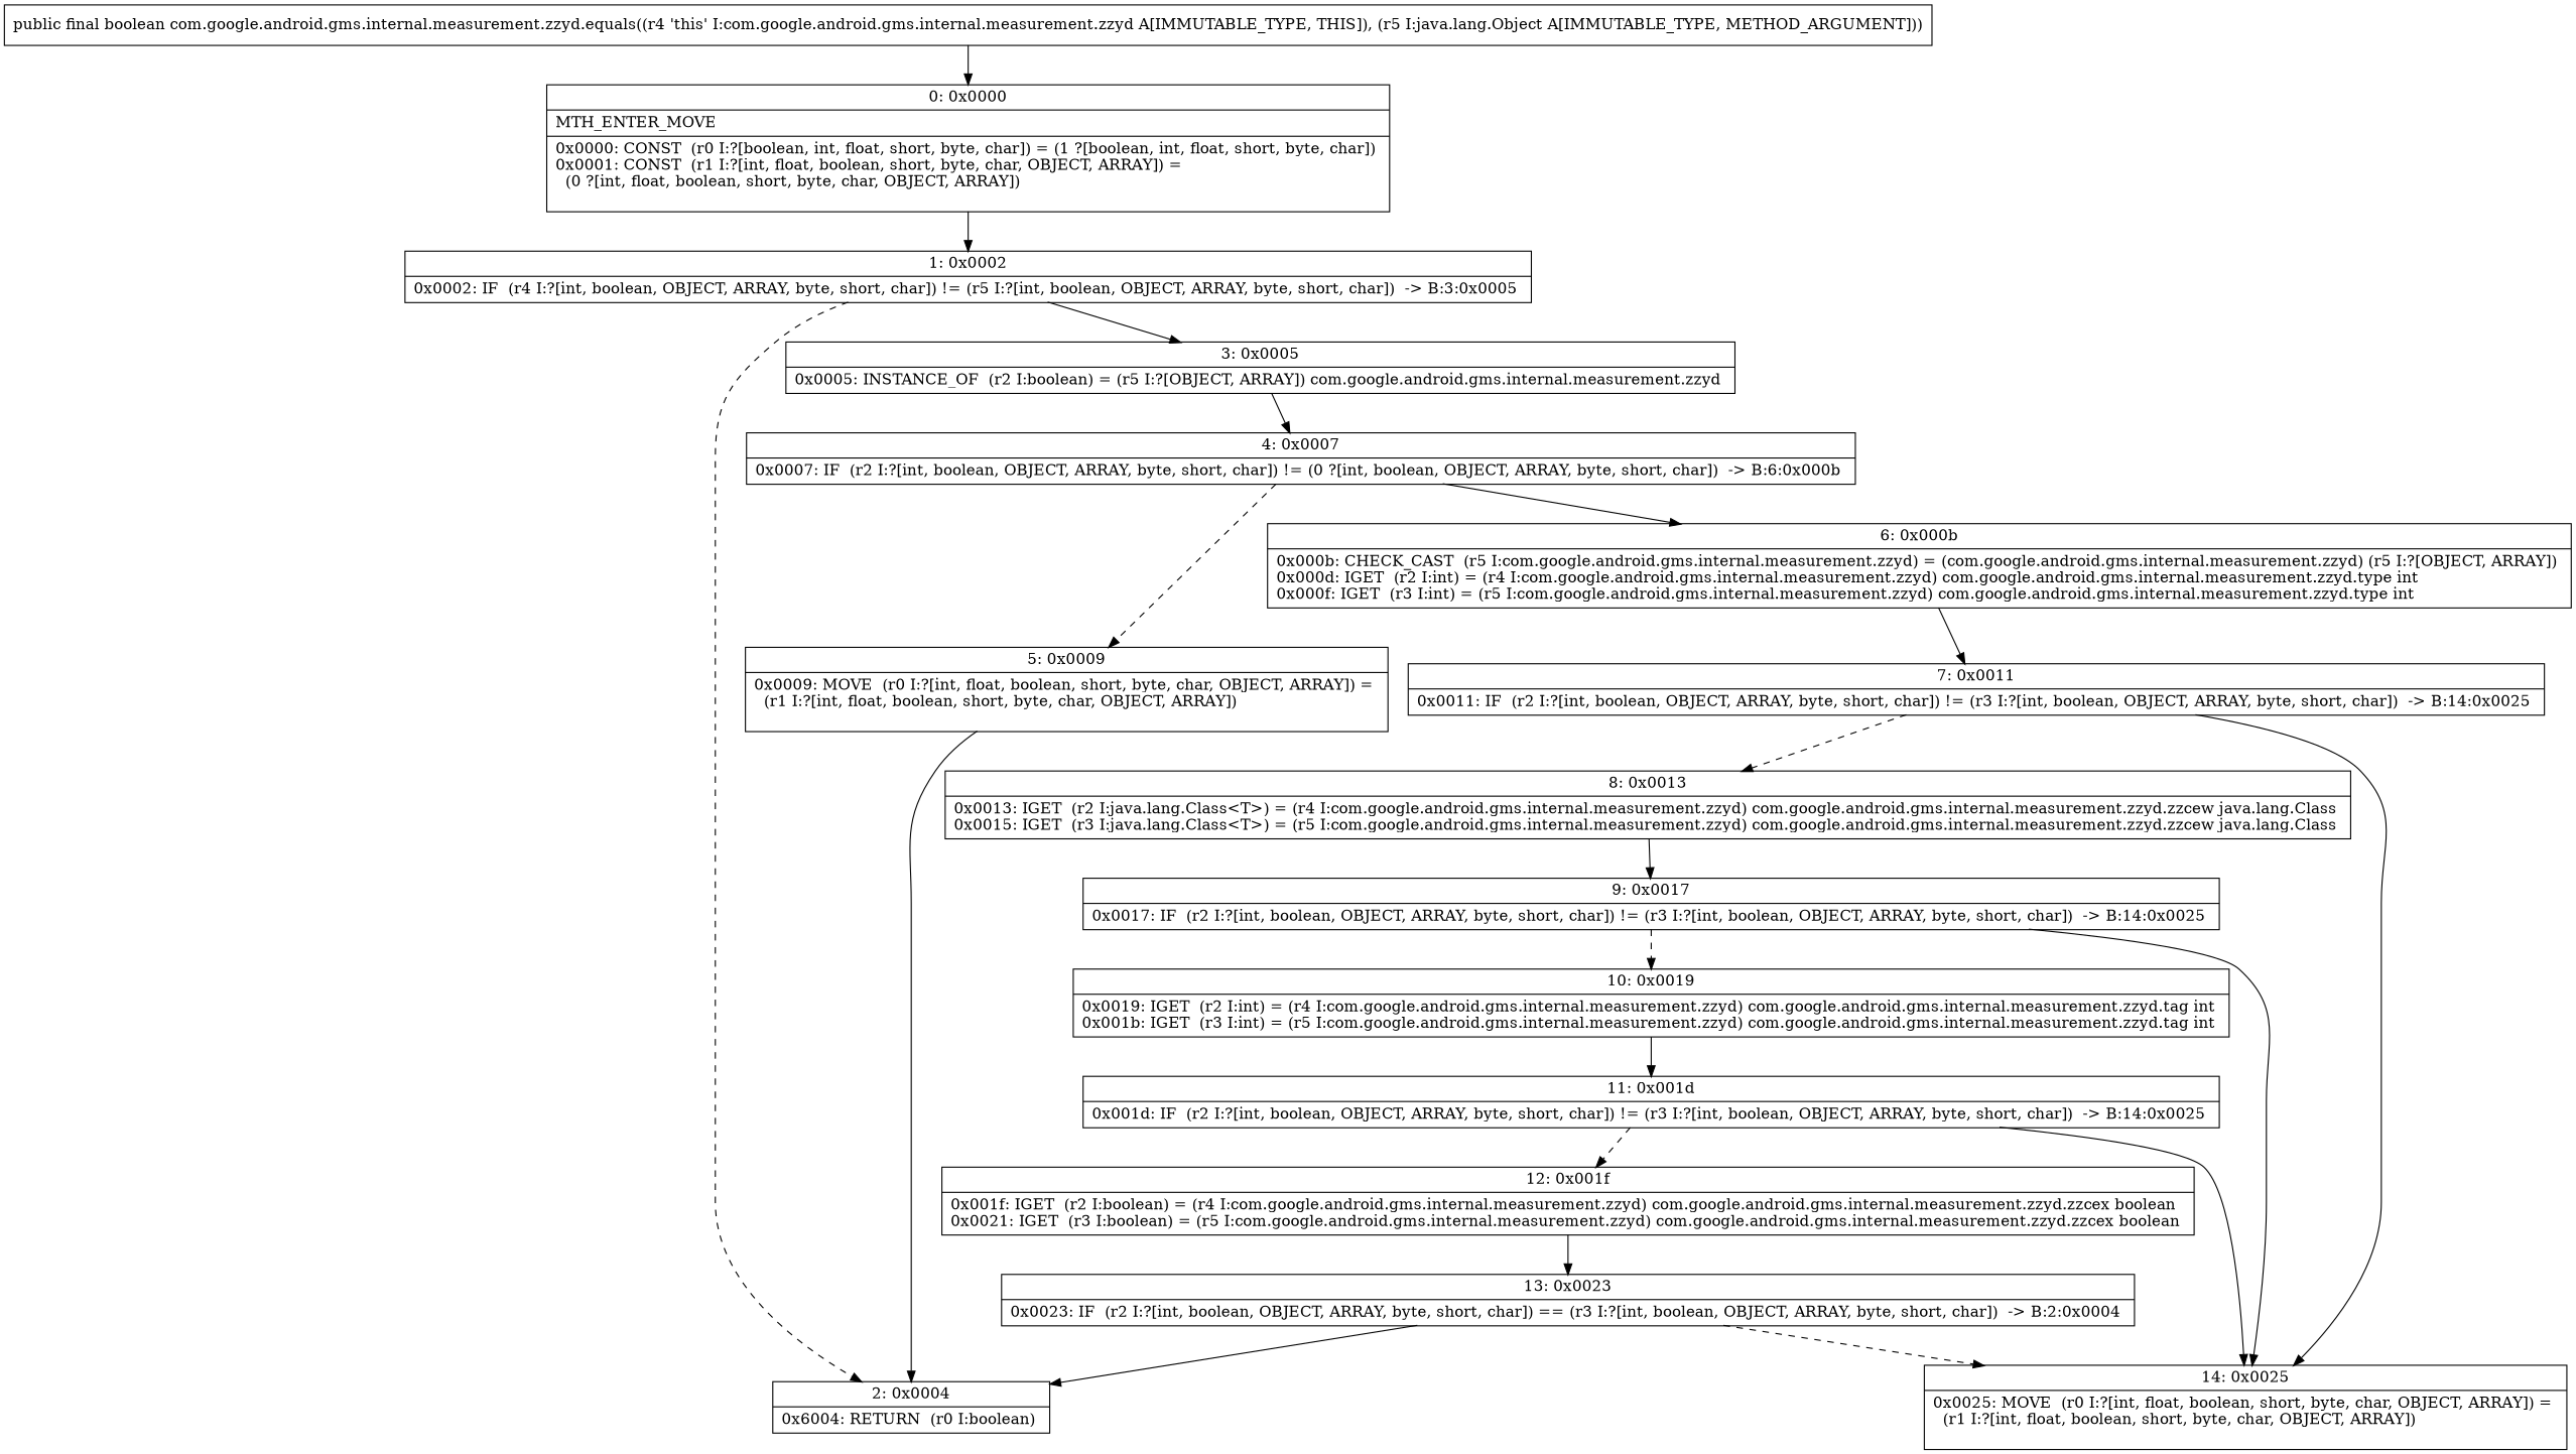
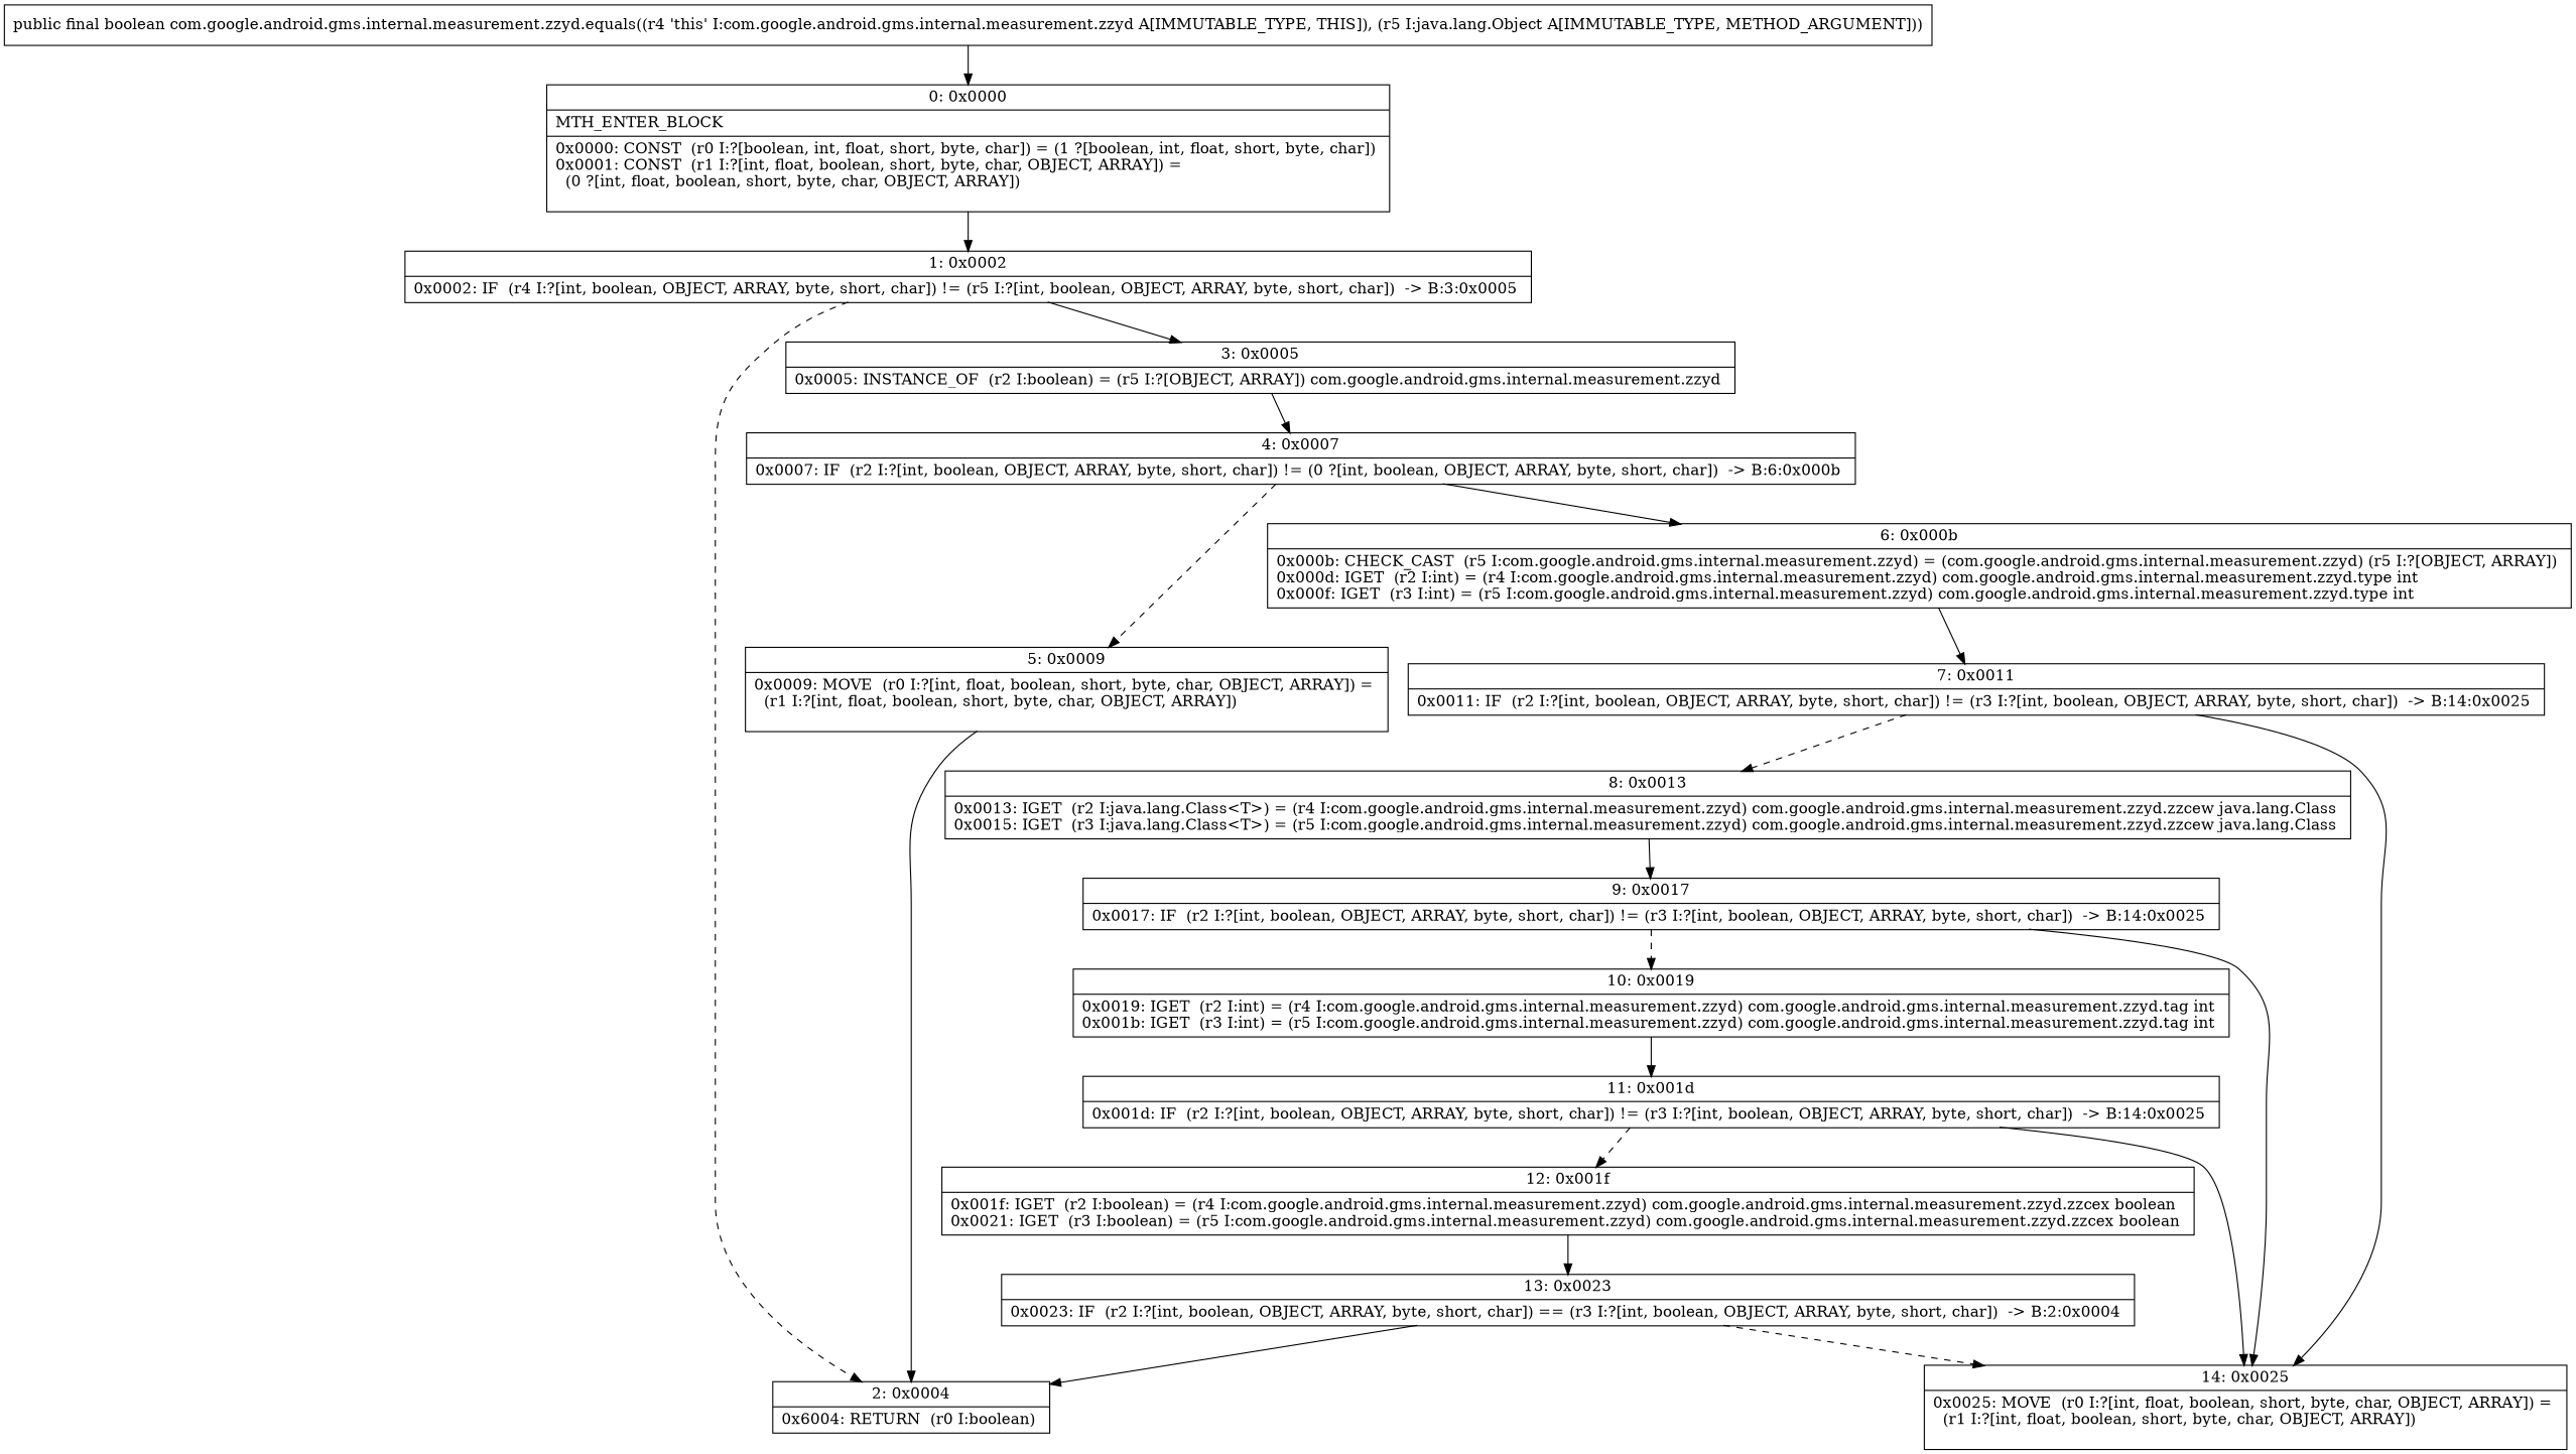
  digraph {
    node [shape=record]
-   n1 [label="{0\:\ 0x0000|MTH_ENTER_MOVE\l|0x0000: CONST  (r0 I:?[boolean, int, float, short, byte, char]) = (1 ?[boolean, int, float, short, byte, char]) \l0x0001: CONST  (r1 I:?[int, float, boolean, short, byte, char, OBJECT, ARRAY]) = \l  (0 ?[int, float, boolean, short, byte, char, OBJECT, ARRAY])\l \l}"]
+   n1 [label="{0\:\ 0x0000|MTH_ENTER_BLOCK\l|0x0000: CONST  (r0 I:?[boolean, int, float, short, byte, char]) = (1 ?[boolean, int, float, short, byte, char]) \l0x0001: CONST  (r1 I:?[int, float, boolean, short, byte, char, OBJECT, ARRAY]) = \l  (0 ?[int, float, boolean, short, byte, char, OBJECT, ARRAY])\l \l}"]
    n2 [label="{1\:\ 0x0002|0x0002: IF  (r4 I:?[int, boolean, OBJECT, ARRAY, byte, short, char]) != (r5 I:?[int, boolean, OBJECT, ARRAY, byte, short, char])  \-\> B:3:0x0005 \l}"]
    n3 [label="{2\:\ 0x0004|0x6004: RETURN  (r0 I:boolean) \l}"]
    n4 [label="{3\:\ 0x0005|0x0005: INSTANCE_OF  (r2 I:boolean) = (r5 I:?[OBJECT, ARRAY]) com.google.android.gms.internal.measurement.zzyd \l}"]
    n5 [label="{4\:\ 0x0007|0x0007: IF  (r2 I:?[int, boolean, OBJECT, ARRAY, byte, short, char]) != (0 ?[int, boolean, OBJECT, ARRAY, byte, short, char])  \-\> B:6:0x000b \l}"]
    n6 [label="{5\:\ 0x0009|0x0009: MOVE  (r0 I:?[int, float, boolean, short, byte, char, OBJECT, ARRAY]) = \l  (r1 I:?[int, float, boolean, short, byte, char, OBJECT, ARRAY])\l \l}"]
    n7 [label="{6\:\ 0x000b|0x000b: CHECK_CAST  (r5 I:com.google.android.gms.internal.measurement.zzyd) = (com.google.android.gms.internal.measurement.zzyd) (r5 I:?[OBJECT, ARRAY]) \l0x000d: IGET  (r2 I:int) = (r4 I:com.google.android.gms.internal.measurement.zzyd) com.google.android.gms.internal.measurement.zzyd.type int \l0x000f: IGET  (r3 I:int) = (r5 I:com.google.android.gms.internal.measurement.zzyd) com.google.android.gms.internal.measurement.zzyd.type int \l}"]
    n8 [label="{7\:\ 0x0011|0x0011: IF  (r2 I:?[int, boolean, OBJECT, ARRAY, byte, short, char]) != (r3 I:?[int, boolean, OBJECT, ARRAY, byte, short, char])  \-\> B:14:0x0025 \l}"]
    n9 [label="{8\:\ 0x0013|0x0013: IGET  (r2 I:java.lang.Class\<T\>) = (r4 I:com.google.android.gms.internal.measurement.zzyd) com.google.android.gms.internal.measurement.zzyd.zzcew java.lang.Class \l0x0015: IGET  (r3 I:java.lang.Class\<T\>) = (r5 I:com.google.android.gms.internal.measurement.zzyd) com.google.android.gms.internal.measurement.zzyd.zzcew java.lang.Class \l}"]
    n10 [label="{14\:\ 0x0025|0x0025: MOVE  (r0 I:?[int, float, boolean, short, byte, char, OBJECT, ARRAY]) = \l  (r1 I:?[int, float, boolean, short, byte, char, OBJECT, ARRAY])\l \l}"]
    n11 [label="{9\:\ 0x0017|0x0017: IF  (r2 I:?[int, boolean, OBJECT, ARRAY, byte, short, char]) != (r3 I:?[int, boolean, OBJECT, ARRAY, byte, short, char])  \-\> B:14:0x0025 \l}"]
    n12 [label="{10\:\ 0x0019|0x0019: IGET  (r2 I:int) = (r4 I:com.google.android.gms.internal.measurement.zzyd) com.google.android.gms.internal.measurement.zzyd.tag int \l0x001b: IGET  (r3 I:int) = (r5 I:com.google.android.gms.internal.measurement.zzyd) com.google.android.gms.internal.measurement.zzyd.tag int \l}"]
    n13 [label="{11\:\ 0x001d|0x001d: IF  (r2 I:?[int, boolean, OBJECT, ARRAY, byte, short, char]) != (r3 I:?[int, boolean, OBJECT, ARRAY, byte, short, char])  \-\> B:14:0x0025 \l}"]
    n14 [label="{12\:\ 0x001f|0x001f: IGET  (r2 I:boolean) = (r4 I:com.google.android.gms.internal.measurement.zzyd) com.google.android.gms.internal.measurement.zzyd.zzcex boolean \l0x0021: IGET  (r3 I:boolean) = (r5 I:com.google.android.gms.internal.measurement.zzyd) com.google.android.gms.internal.measurement.zzyd.zzcex boolean \l}"]
    n15 [label="{13\:\ 0x0023|0x0023: IF  (r2 I:?[int, boolean, OBJECT, ARRAY, byte, short, char]) == (r3 I:?[int, boolean, OBJECT, ARRAY, byte, short, char])  \-\> B:2:0x0004 \l}"]
    n16 [label="{public final boolean com.google.android.gms.internal.measurement.zzyd.equals((r4 'this' I:com.google.android.gms.internal.measurement.zzyd A[IMMUTABLE_TYPE, THIS]), (r5 I:java.lang.Object A[IMMUTABLE_TYPE, METHOD_ARGUMENT])) }"]
    n1 -> n2
    n2 -> n3 [style=dashed]
    n2 -> n4
    n4 -> n5
    n5 -> n6 [style=dashed]
    n5 -> n7
    n6 -> n3
    n7 -> n8
    n8 -> n9 [style=dashed]
    n8 -> n10
    n9 -> n11
    n11 -> n10
    n11 -> n12 [style=dashed]
    n12 -> n13
    n13 -> n10
    n13 -> n14 [style=dashed]
    n14 -> n15
    n15 -> n3
    n15 -> n10 [style=dashed]
    n16 -> n1
  }
